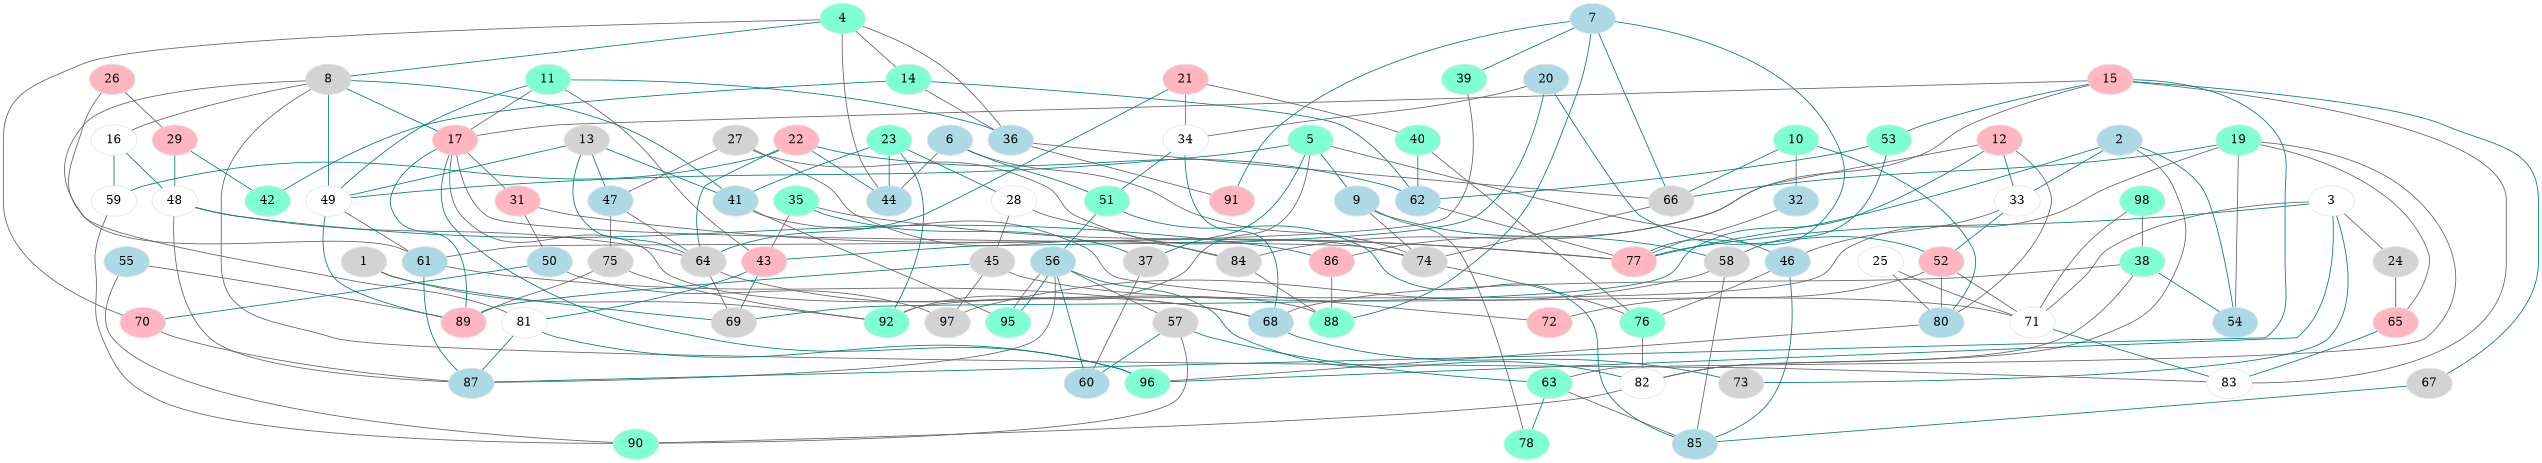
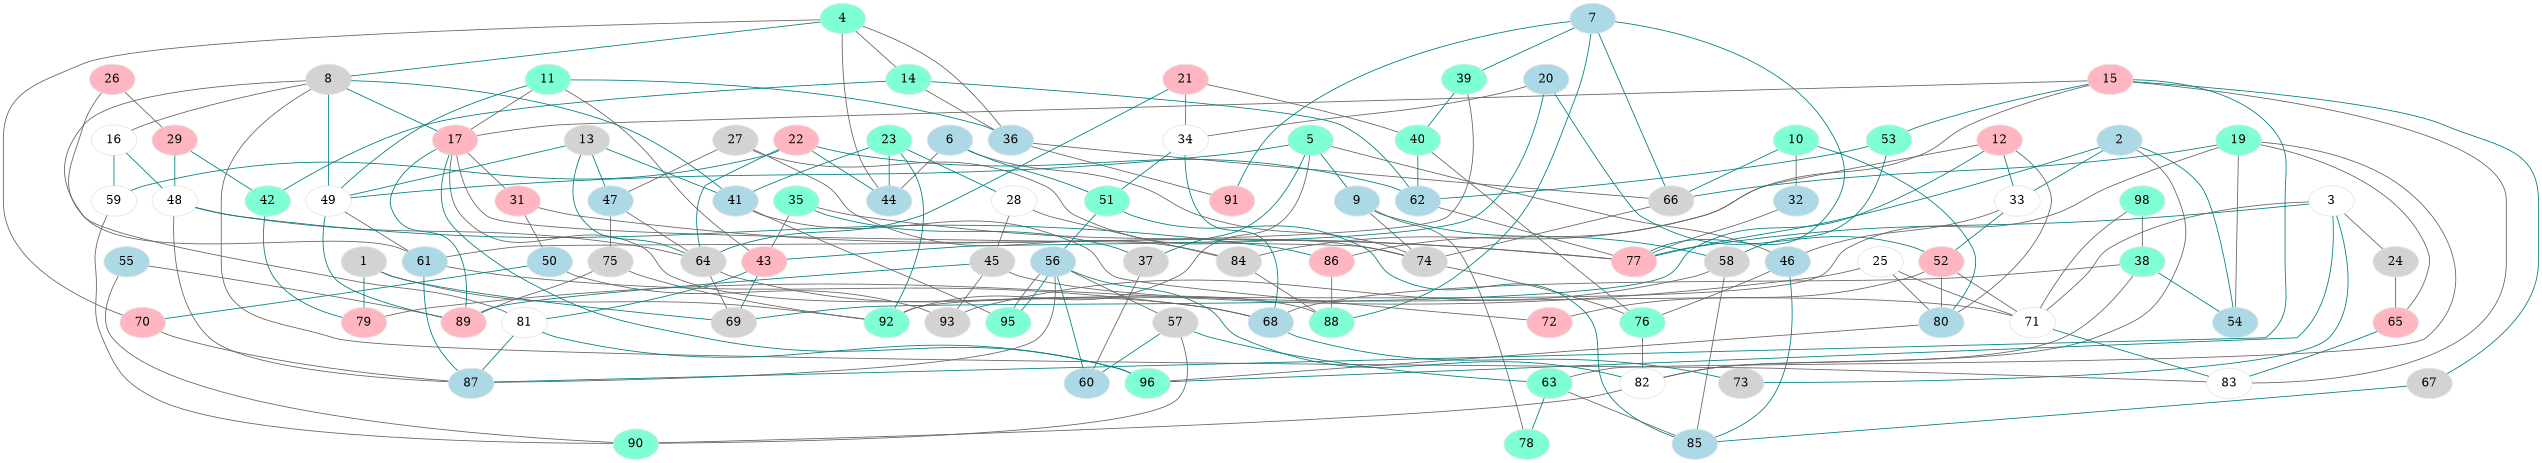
  graph {
    node [color=gray90 fillcolor=aquamarine style=filled]
    edge [color=gray40]
    1 [fillcolor=lightgrey]
    69 [fillcolor=lightgrey]
+   79 [fillcolor=lightpink]
    92
    2 [fillcolor=lightblue]
    33 [fillcolor=white]
    54 [fillcolor=lightblue]
    77 [fillcolor=lightpink]
    82 [fillcolor=white]
    46 [fillcolor=lightblue]
    52 [fillcolor=lightpink]
    90
    3 [fillcolor=white]
    24 [fillcolor=lightgrey]
    71 [fillcolor=white]
    73 [fillcolor=lightgrey]
    n17 [label=96]
    65 [fillcolor=lightpink]
    83 [fillcolor=white]
    8 [fillcolor=lightgrey]
    4
    14
    36 [fillcolor=lightblue]
    44 [fillcolor=lightblue]
    70 [fillcolor=lightpink]
    49 [fillcolor=white]
    16 [fillcolor=white]
    17 [fillcolor=lightpink]
    41 [fillcolor=lightblue]
    81 [fillcolor=white]
    42
    62 [fillcolor=lightblue]
    66 [fillcolor=lightgrey]
    91 [fillcolor=lightpink]
    87 [fillcolor=lightblue]
    5
    9 [fillcolor=lightblue]
    37 [fillcolor=lightgrey]
    74 [fillcolor=lightgrey]
    58 [fillcolor=lightgrey]
    78
    60 [fillcolor=lightblue]
    76
    85 [fillcolor=lightblue]
    89 [fillcolor=lightpink]
    61 [fillcolor=lightblue]
    6 [fillcolor=lightblue]
    51
    56 [fillcolor=lightblue]
    7 [fillcolor=lightblue]
    39
    88
    40
    48 [fillcolor=white]
    59 [fillcolor=white]
    31 [fillcolor=lightpink]
    72 [fillcolor=lightpink]
    95
-   93 [fillcolor=lightgrey label=97]
+   93 [fillcolor=lightgrey]
    10
    32 [fillcolor=lightblue]
    80 [fillcolor=lightblue]
    11
    43 [fillcolor=lightpink]
    12 [fillcolor=lightpink]
    84 [fillcolor=lightgrey]
    13 [fillcolor=lightgrey]
    47 [fillcolor=lightblue]
    64 [fillcolor=lightgrey]
    75 [fillcolor=lightgrey]
    68 [fillcolor=lightblue]
    15 [fillcolor=lightpink]
    53
    67 [fillcolor=lightgrey]
    86 [fillcolor=lightpink]
    50 [fillcolor=lightblue]
    n77 [label=98]
    38
    19
    63
    20 [fillcolor=lightblue]
    34 [fillcolor=white]
    21 [fillcolor=lightpink]
    22 [fillcolor=lightpink]
    23
    28 [fillcolor=white]
    45 [fillcolor=lightgrey]
    25 [fillcolor=white]
    26 [fillcolor=lightpink]
    29 [fillcolor=lightpink]
    27 [fillcolor=lightgrey]
    35
    57 [fillcolor=lightgrey]
    55 [fillcolor=lightblue]
    1 -- 69 [color=teal]
+   1 -- 79 [color=teal]
    1 -- 92
    2 -- 33 [color=teal]
    2 -- 54 [color=teal]
    2 -- 77 [color=teal]
    2 -- 82
    33 -- 46
    33 -- 52 [color=teal]
    82 -- 90
    46 -- 76
    46 -- 85 [color=teal]
    52 -- 71
    52 -- 72
    52 -- 80
    3 -- 77 [color=teal]
    3 -- 24
    3 -- 71
    3 -- 73 [color=teal]
    3 -- n17 [color=teal]
    24 -- 65 [color=teal]
    71 -- 83 [color=teal]
    65 -- 83 [color=teal]
    8 -- 83
    8 -- 49 [color=teal]
    8 -- 16
    8 -- 17 [color=teal]
    8 -- 41 [color=teal]
    8 -- 81
    4 -- 8 [color=teal]
    4 -- 14
    4 -- 36
    4 -- 44
    4 -- 70
    14 -- 36
    14 -- 42 [color=teal]
    14 -- 62 [color=teal]
    36 -- 66
    36 -- 91
    70 -- 87
    49 -- 89 [color=teal]
    49 -- 61
    16 -- 48 [color=teal]
    16 -- 59 [color=teal]
    17 -- n17 [color=teal]
    17 -- 74
    17 -- 89 [color=teal]
    17 -- 88
    17 -- 31
    41 -- 72
    41 -- 95
    81 -- n17 [color=teal]
    81 -- 87 [color=teal]
+   42 -- 79 [color=teal]
    62 -- 77
    66 -- 74
    5 -- 92
    5 -- 46
    5 -- 49 [color=teal]
    5 -- 9 [color=teal]
    5 -- 37 [color=teal]
    9 -- 74
    9 -- 58 [color=teal]
    9 -- 78
    37 -- 60
    74 -- 76
    58 -- 85
    58 -- 93
    76 -- 82
    61 -- 87 [color=teal]
    61 -- 68
    6 -- 44
    6 -- 74
    6 -- 51 [color=teal]
    51 -- 85 [color=teal]
    51 -- 56 [color=teal]
    56 -- 82 [color=teal]
    56 -- 87
    56 -- 60 [color=teal]
    56 -- 95
    56 -- 95 [color=teal]
    56 -- 57
    7 -- 77 [color=teal]
    7 -- 66 [color=teal]
    7 -- 91 [color=teal]
    7 -- 39 [color=teal]
    7 -- 88 [color=teal]
    39 -- 61
+   39 -- 40 [color=teal]
    40 -- 62 [color=teal]
    40 -- 76
    48 -- 87
    48 -- 64
    48 -- 86 [color=teal]
    59 -- 90
    31 -- 77
    31 -- 50
    10 -- 66 [color=teal]
    10 -- 32
    10 -- 80 [color=teal]
    32 -- 77
    80 -- n17
    11 -- 36 [color=teal]
    11 -- 49 [color=teal]
    11 -- 17
    11 -- 43
    43 -- 69 [color=teal]
    43 -- 81 [color=teal]
    12 -- 69 [color=teal]
    12 -- 33 [color=teal]
    12 -- 80
    12 -- 84
    84 -- 88
    13 -- 49 [color=teal]
    13 -- 41 [color=teal]
    13 -- 47 [color=teal]
    13 -- 64 [color=teal]
    47 -- 64
    47 -- 75
    64 -- 69
    64 -- 68
    75 -- 92
    75 -- 89
    68 -- 73 [color=teal]
    15 -- 83
    15 -- 17
    15 -- 87 [color=teal]
    15 -- 53 [color=teal]
    15 -- 67 [color=teal]
    15 -- 86
    53 -- 62 [color=teal]
    53 -- 58 [color=teal]
    67 -- 85 [color=teal]
    86 -- 88
    50 -- 70 [color=teal]
    50 -- 93
    n77 -- 71
    n77 -- 38
    38 -- 54 [color=teal]
    38 -- 82
    38 -- 68
    19 -- 92
    19 -- 54
    19 -- 65
    19 -- 66 [color=teal]
    19 -- 63
    63 -- 78 [color=teal]
    63 -- 85
    20 -- 52 [color=teal]
    20 -- 43 [color=teal]
    20 -- 34
    34 -- 51 [color=teal]
    34 -- 68 [color=teal]
    21 -- 40
    21 -- 64 [color=teal]
    21 -- 34
    22 -- 44 [color=teal]
    22 -- 62 [color=teal]
    22 -- 59 [color=teal]
    22 -- 64 [color=teal]
    23 -- 92 [color=teal]
    23 -- 44 [color=teal]
    23 -- 41 [color=teal]
    23 -- 28 [color=teal]
    28 -- 84
    28 -- 45
    45 -- 71
    45 -- 89 [color=teal]
    45 -- 93
+   25 -- 79
    25 -- 71
    25 -- 80
    26 -- 61
    26 -- 29
    29 -- 42 [color=teal]
    29 -- 48 [color=teal]
    27 -- 74
    27 -- 84
    27 -- 47
    35 -- 77
    35 -- 37 [color=teal]
    35 -- 43
    57 -- 90
    57 -- 60 [color=teal]
    57 -- 63 [color=teal]
    55 -- 90
    55 -- 89
  }
